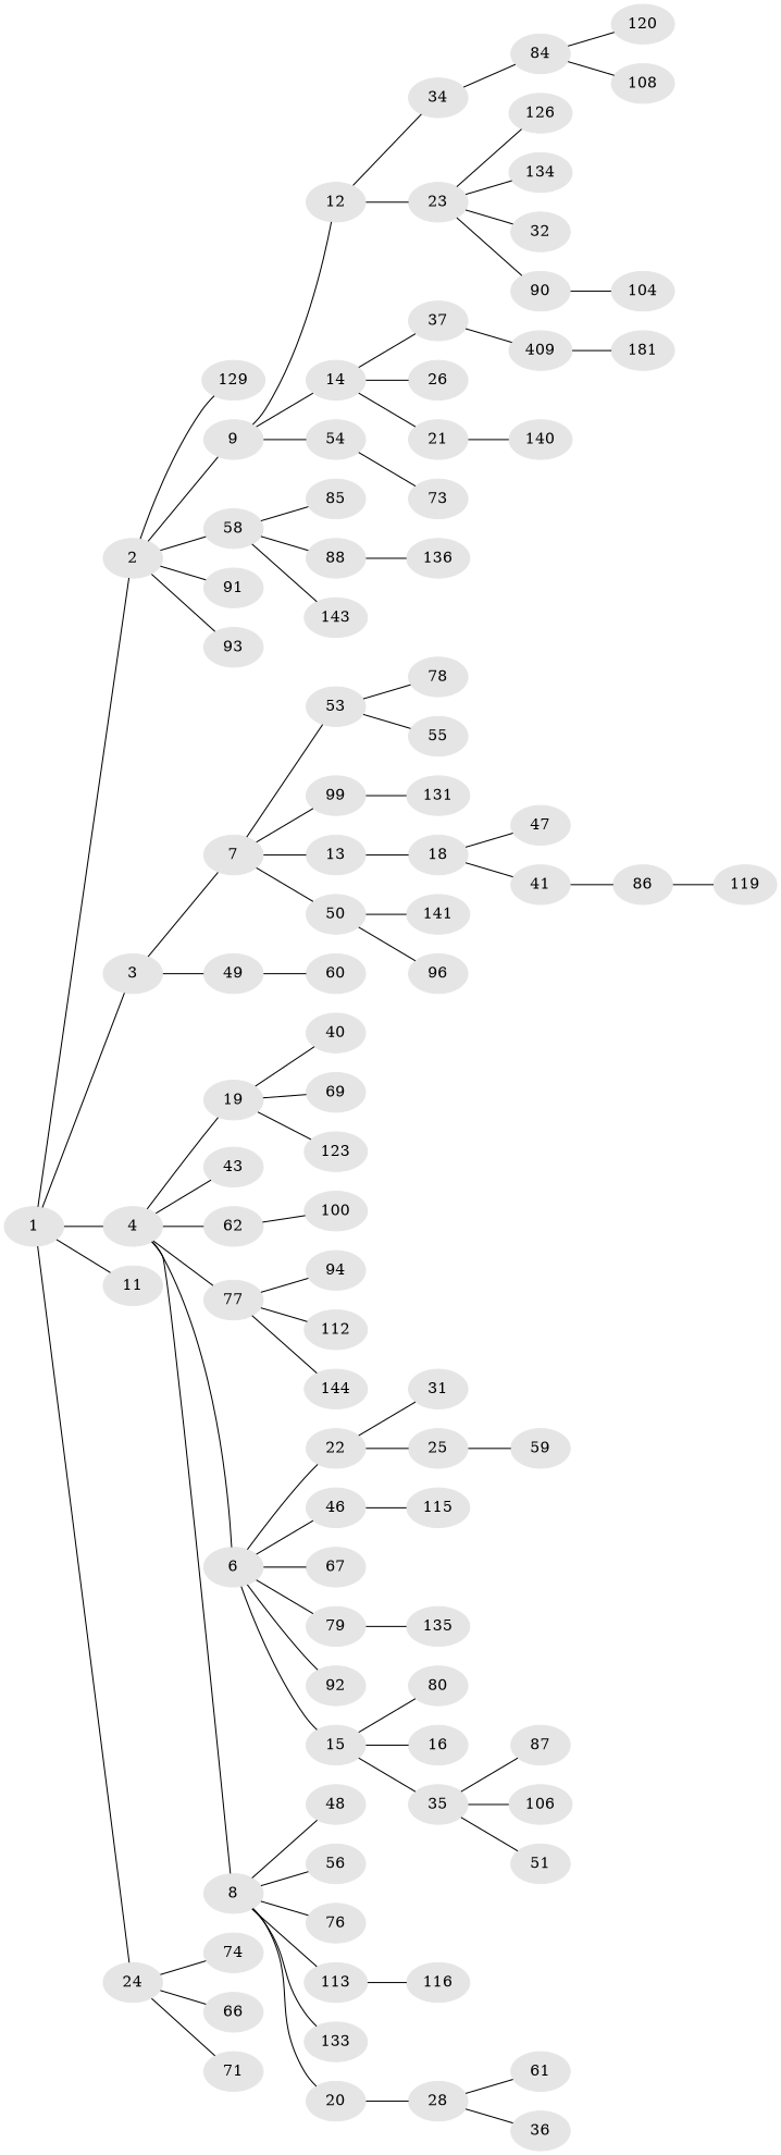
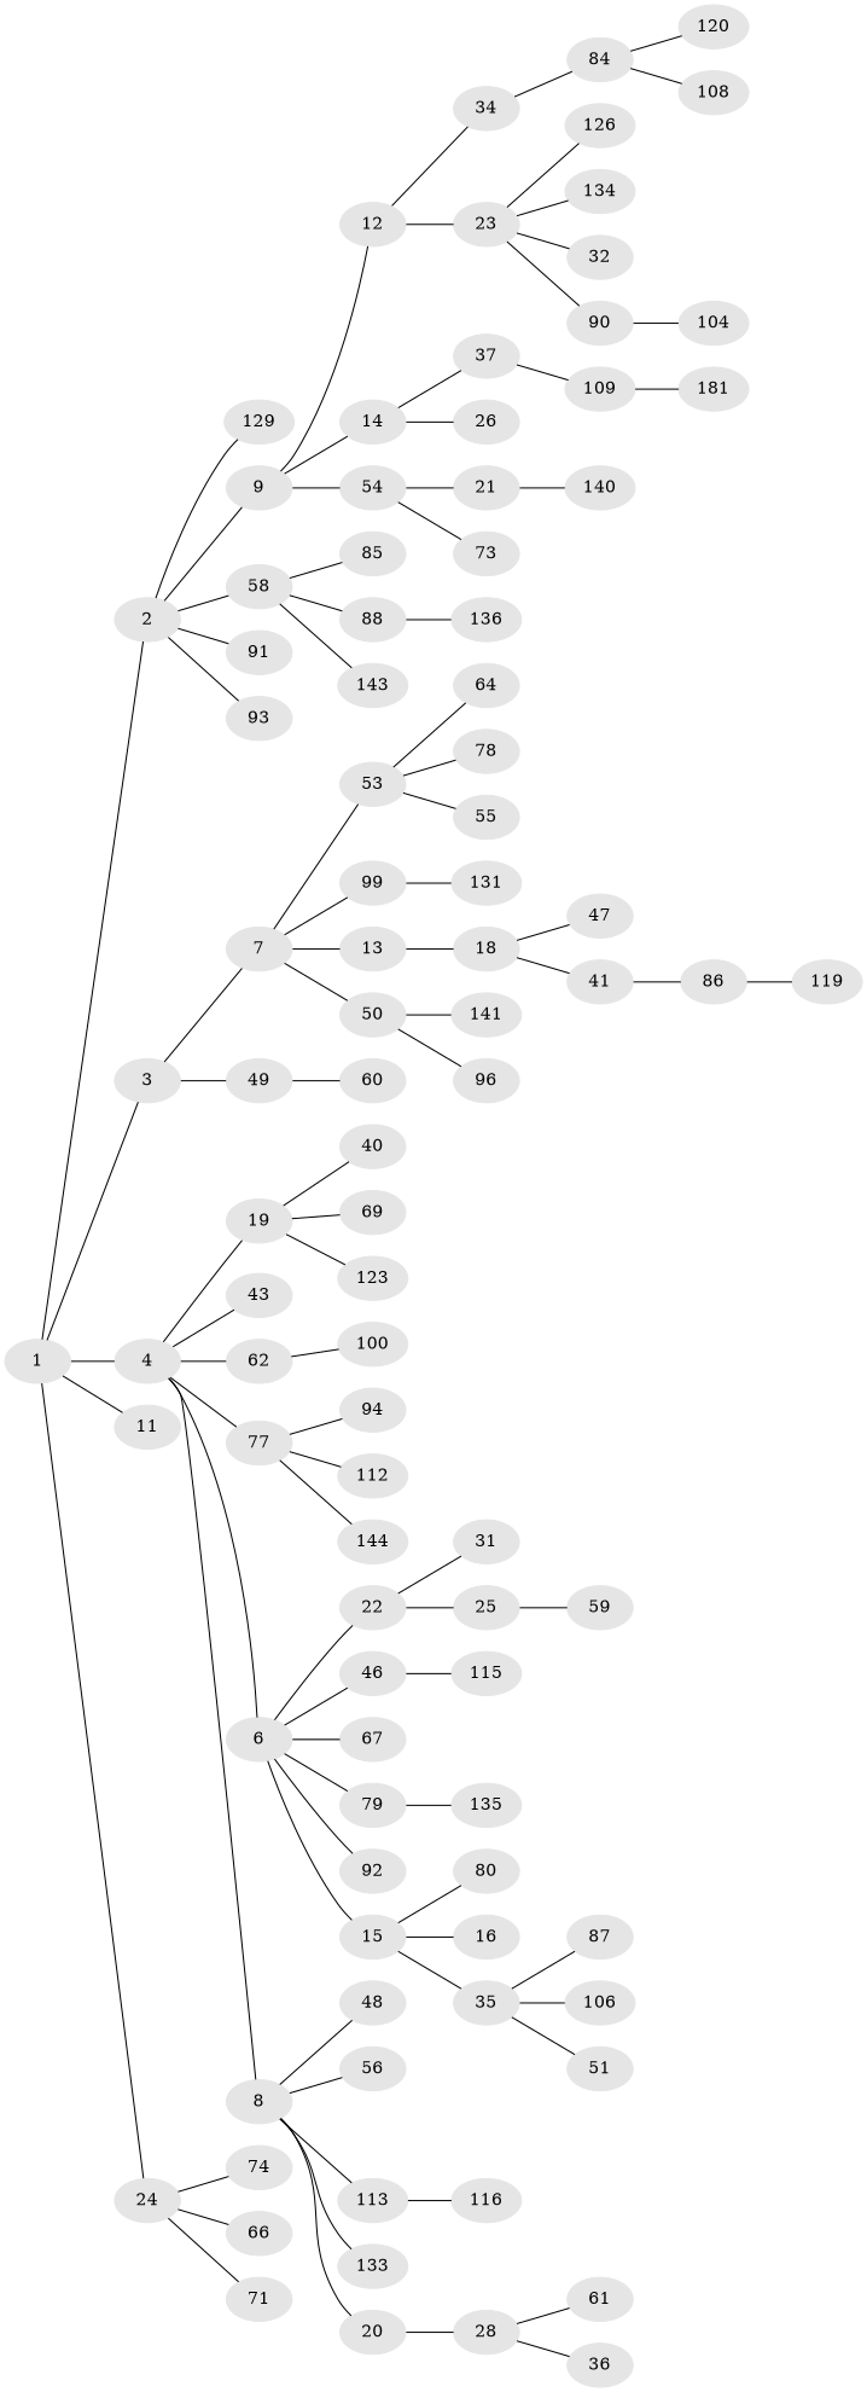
  graph {
    rankdir=LR
    node [color=gray90 style=filled]
    2 [super="+5"]
    9 [super="+10"]
    58 [super="+70"]
    91
    93
    129
    1
    3 [super="+17"]
    4 [super="+30"]
    11
    24 [super="+38"]
    7 [super="+95"]
    49 [super="+57"]
    6 [super="+29"]
    8 [super="+142"]
    19 [super="+107"]
    43 [super="+52"]
    62
    77 [super="+83"]
    66
    71
    74
    12 [super="+138"]
    14 [super="+63"]
    54
    85
    88 [super="+139"]
    143
    13 [super="+137"]
    50 [super="+127"]
    53
    99 [super="+111"]
    60
    15 [super="+65"]
    22
    46
    67 [super="+122"]
    79
    92
    20 [super="+27"]
    48
    56 [super="+118"]
-   76 [super="+89"]
    113
    133
    40 [super="+110"]
    69
    123
    100 [super="+114"]
    94
    112
    144
    16
    35 [super="+42"]
    80
    25 [super="+33"]
    31 [super="+81"]
    115
    135
    18 [super="+72"]
    96
    141
    55 [super="+124"]
+   64
    78 [super="+102"]
    131
    28 [super="+39"]
    116
    23 [super="+75"]
    34 [super="+128"]
    21
    26
    37 [super="+44"]
    73
    32 [super="+132"]
    90 [super="+103"]
    126
    134
    84 [super="+105"]
    41 [super="+45"]
    47 [super="+97"]
    140
-   109 [super="+117" label=409]
+   109 [super="+117"]
    51
    87
    106
    86
    36
    61
    59 [super="+82"]
    104 [super="+125"]
    108
    120 [super="+130"]
    n94 [label=181]
    119
    136
    2 -- 9
    2 -- 58
    2 -- 91
    2 -- 93
    2 -- 129
    9 -- 12
    9 -- 14
    9 -- 54
    58 -- 85
    58 -- 88
    58 -- 143
    1 -- 2
    1 -- 3
    1 -- 4
    1 -- 11
    1 -- 24
    3 -- 7
    3 -- 49
    4 -- 6
    4 -- 8
    4 -- 19
    4 -- 43
    4 -- 62
    4 -- 77
    24 -- 66
    24 -- 71
    24 -- 74
    7 -- 13
    7 -- 50
    7 -- 53
    7 -- 99
    49 -- 60
    6 -- 15
    6 -- 22
    6 -- 46
    6 -- 67
    6 -- 79
    6 -- 92
    8 -- 20
    8 -- 48
    8 -- 56
-   8 -- 76
    8 -- 113
    8 -- 133
    19 -- 40
    19 -- 69
    19 -- 123
    62 -- 100
    77 -- 94
    77 -- 112
    77 -- 144
    12 -- 23
    12 -- 34
-   14 -- 21
+   54 -- 21
    14 -- 26
    14 -- 37
    54 -- 73
    88 -- 136
    13 -- 18
    50 -- 96
    50 -- 141
    53 -- 55
+   53 -- 64
    53 -- 78
    99 -- 131
    15 -- 16
    15 -- 35
    15 -- 80
    22 -- 25
    22 -- 31
    46 -- 115
    79 -- 135
    20 -- 28
    113 -- 116
    35 -- 51
    35 -- 87
    35 -- 106
    25 -- 59
    18 -- 41
    18 -- 47
    28 -- 36
    28 -- 61
    23 -- 32
    23 -- 90
    23 -- 126
    23 -- 134
    34 -- 84
    21 -- 140
    37 -- 109
    90 -- 104
    84 -- 108
    84 -- 120
    41 -- 86
    109 -- n94
    86 -- 119
  }
